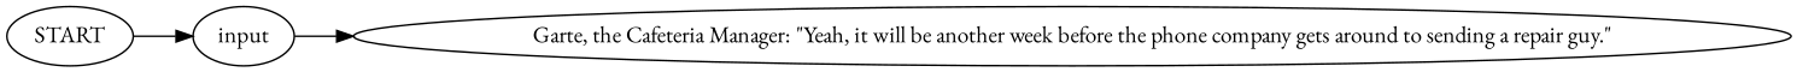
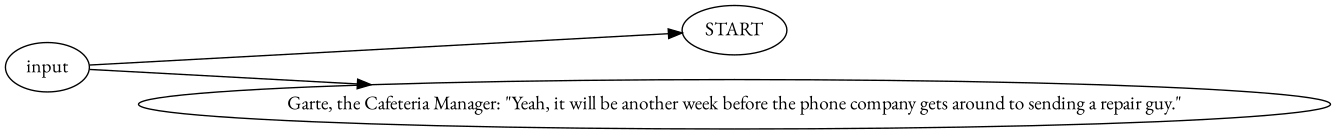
  digraph {
    rankdir=LR
    fontname="EB Garamond"
    node [fontname="EB Garamond"]
    edge [fontname="EB Garamond"]
    n1 [label=START]
    n2 [label=input]
    n3 [label="Garte, the Cafeteria Manager: \"Yeah, it will be another week before the phone company gets around to sending a repair guy.\""]
-   n1 -> n2
+   n2 -> n1
    n2 -> n3
  }
